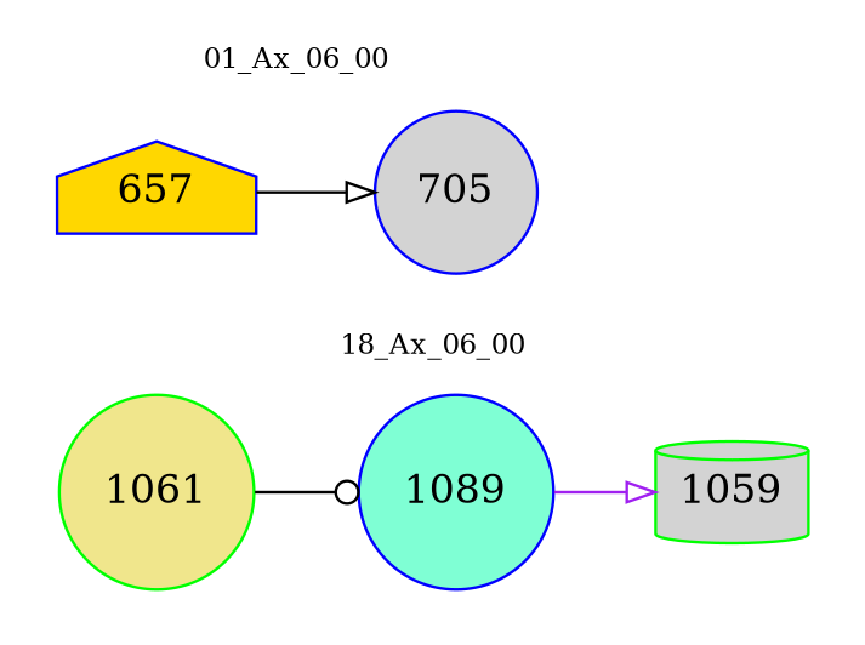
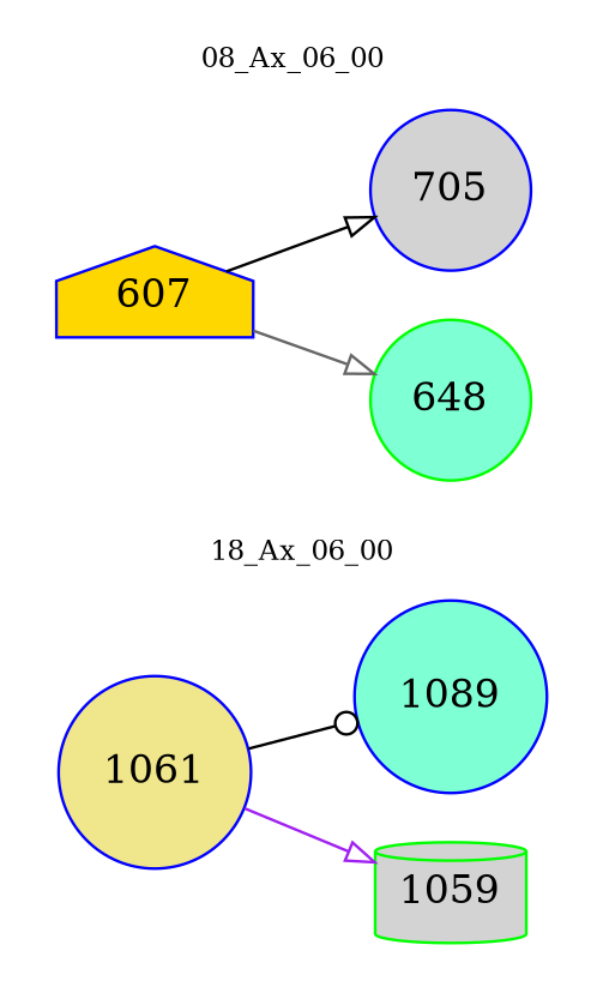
  digraph {
    rankdir=LR
    node [color=blue fillcolor=lightgrey shape=circle style=filled]
    edge [arrowhead=onormal color=black]
-   n1 [color=green fillcolor=khaki label=1061]
+   n1 [fillcolor=khaki label=1061]
    n2 [color=green label=1059 shape=cylinder]
    n3 [fillcolor=aquamarine label=1089]
-   n4 [fillcolor=gold label=657 shape=house]
+   n4 [fillcolor=gold label=607 shape=house]
+   n5 [color=green fillcolor=aquamarine label=648]
    n6 [label=705]
    subgraph cluster_1 {
      color=white
      fontsize=10
      label="18_Ax_06_00"
      n1
      n2
      n3
    }
    subgraph cluster_2 {
      color=white
      fontsize=10
-     label="01_Ax_06_00"
+     label="08_Ax_06_00"
      n4
+     n5
      n6
    }
-   n3 -> n2 [color=purple]
+   n1 -> n2 [color=purple]
    n1 -> n3 [arrowhead=odot]
+   n4 -> n5 [color=gray40]
    n4 -> n6
  }
